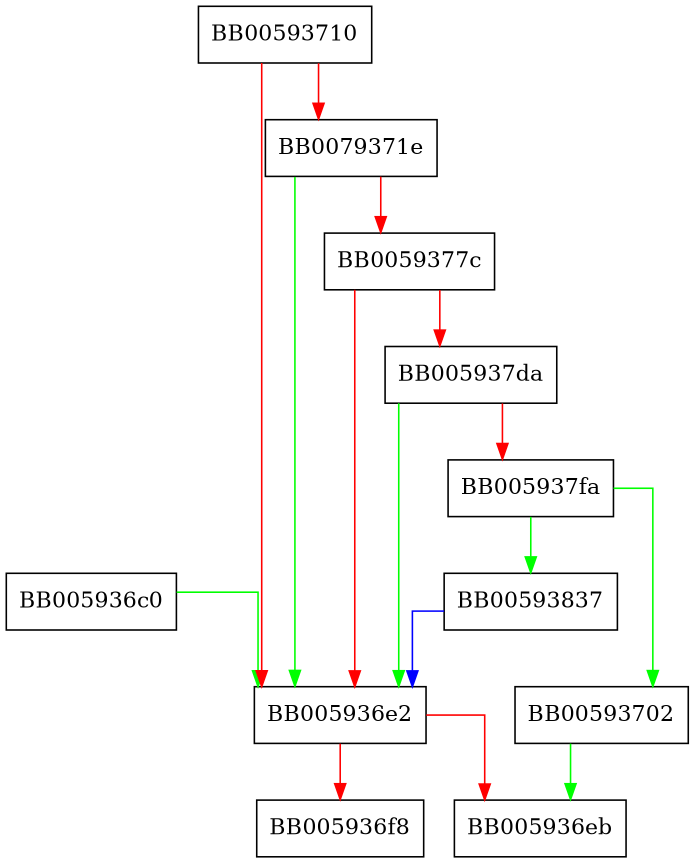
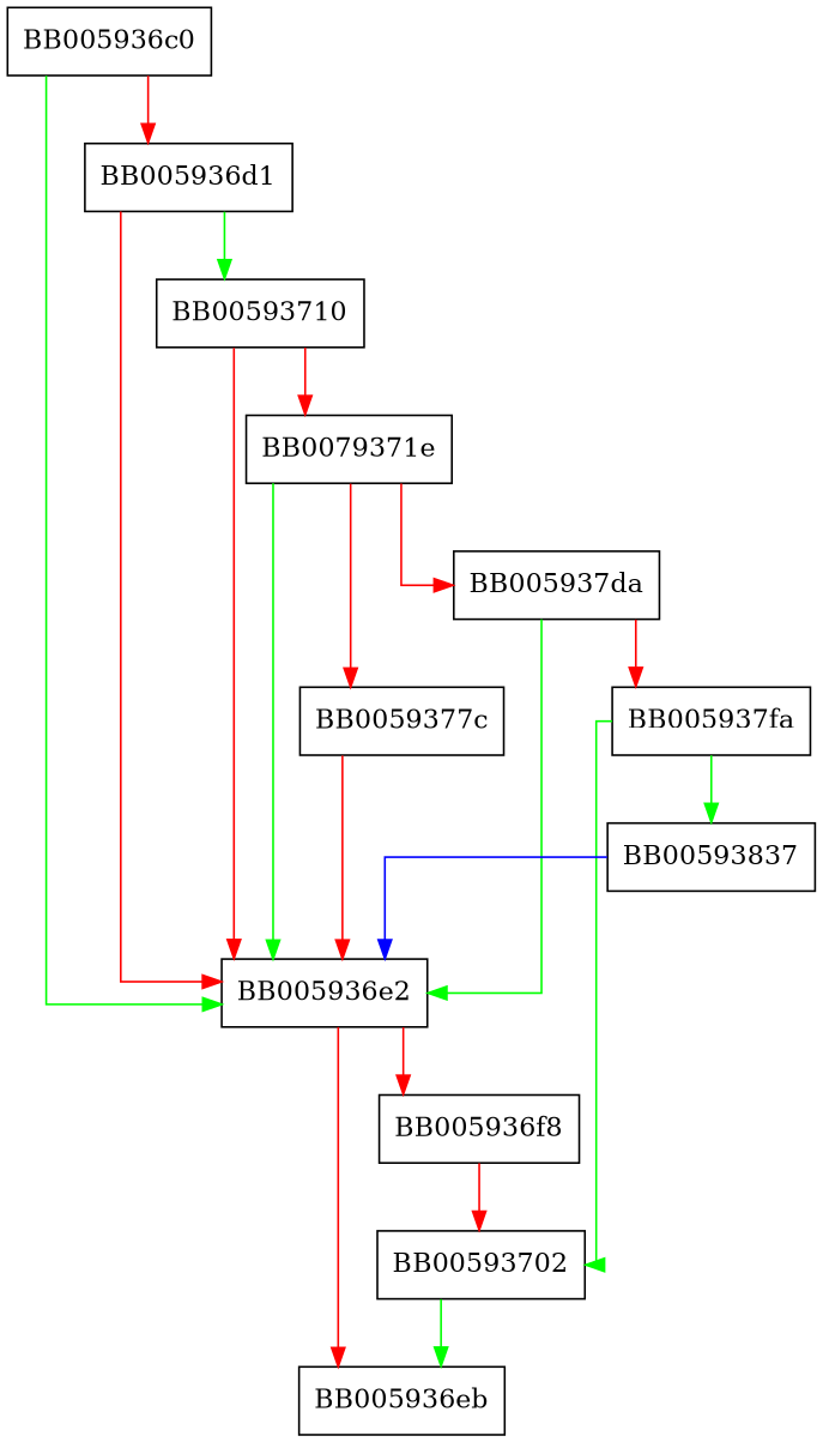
  digraph {
    splines=ortho
    node [shape=box]
    edge [color=red]
    BB005936c0
    BB005936e2
+   BB005936d1
    BB005936f8
    BB005936eb
    BB00593710
    BB00593702
    n8 [label=BB0079371e]
    BB0059377c
    BB005937da
    BB005937fa
    BB00593837
    BB005936c0 -> BB005936e2 [color=green]
+   BB005936c0 -> BB005936d1
    BB005936e2 -> BB005936f8
    BB005936e2 -> BB005936eb
+   BB005936d1 -> BB005936e2
+   BB005936d1 -> BB00593710 [color=green]
+   BB005936f8 -> BB00593702
    BB00593710 -> BB005936e2
    BB00593710 -> n8
    BB00593702 -> BB005936eb [color=green]
    n8 -> BB005936e2 [color=green]
    n8 -> BB0059377c
    BB0059377c -> BB005936e2
-   BB0059377c -> BB005937da
+   n8 -> BB005937da
    BB005937da -> BB005936e2 [color=green]
    BB005937da -> BB005937fa
    BB005937fa -> BB00593702 [color=green]
    BB005937fa -> BB00593837 [color=green]
    BB00593837 -> BB005936e2 [color=blue]
  }
